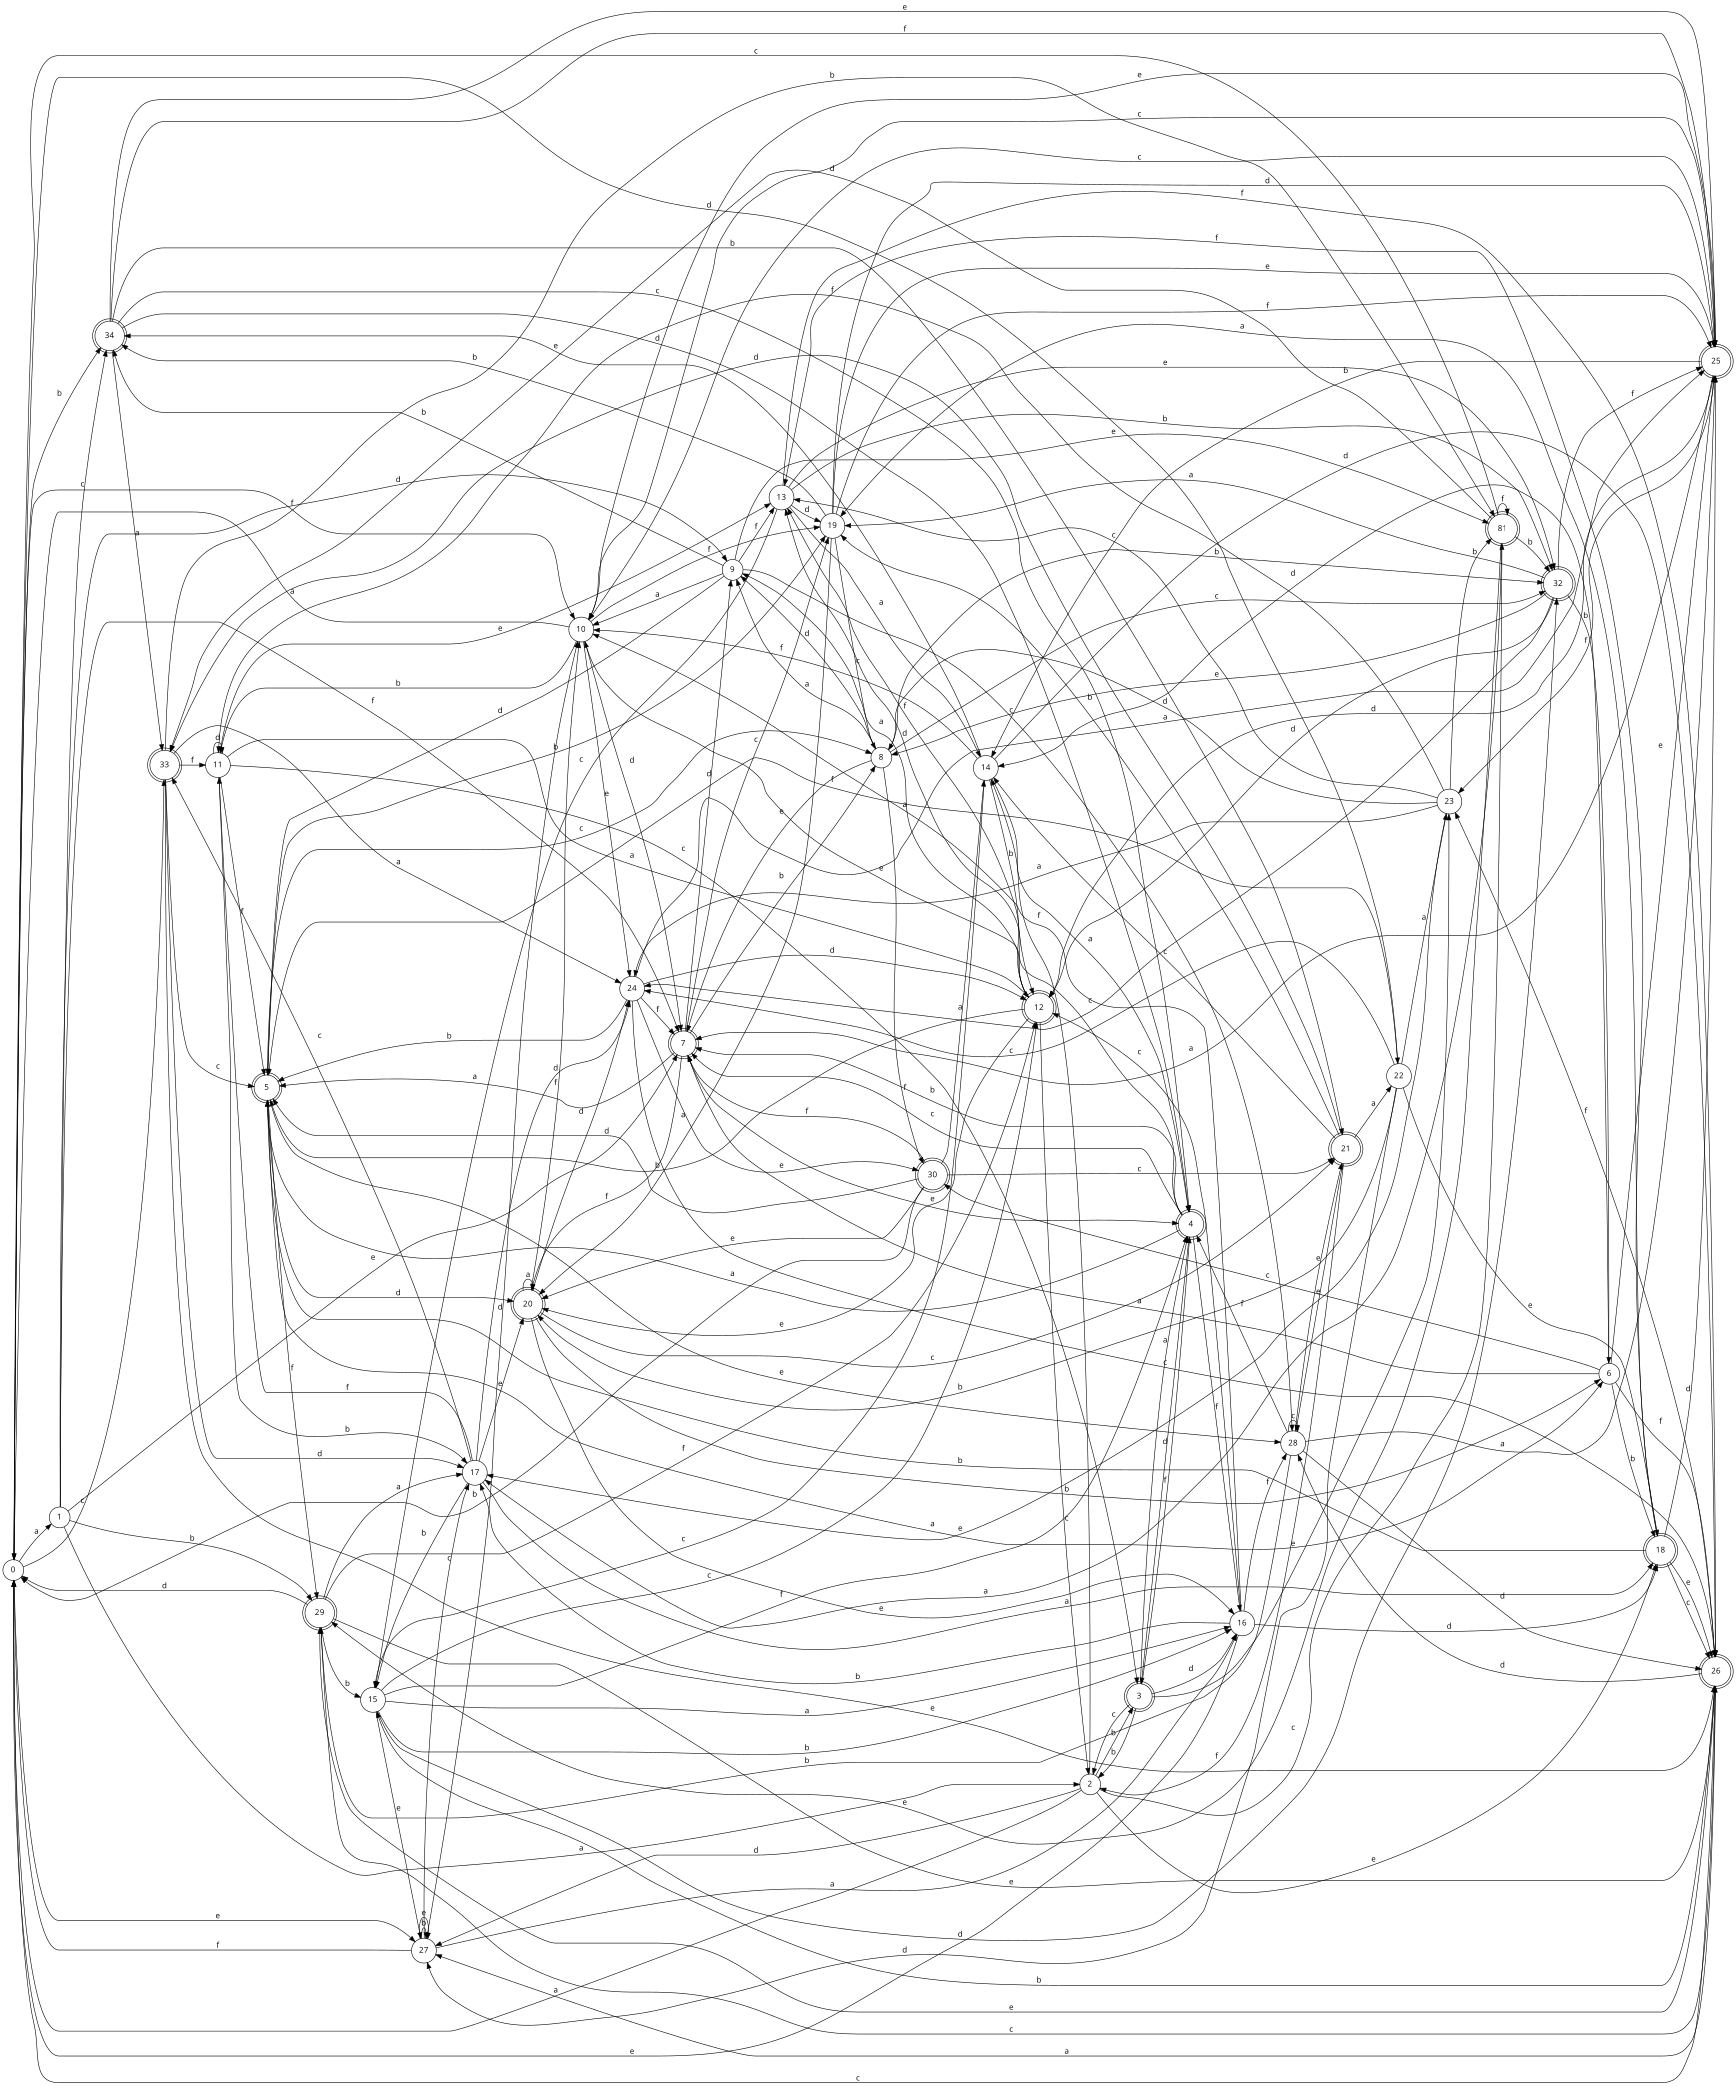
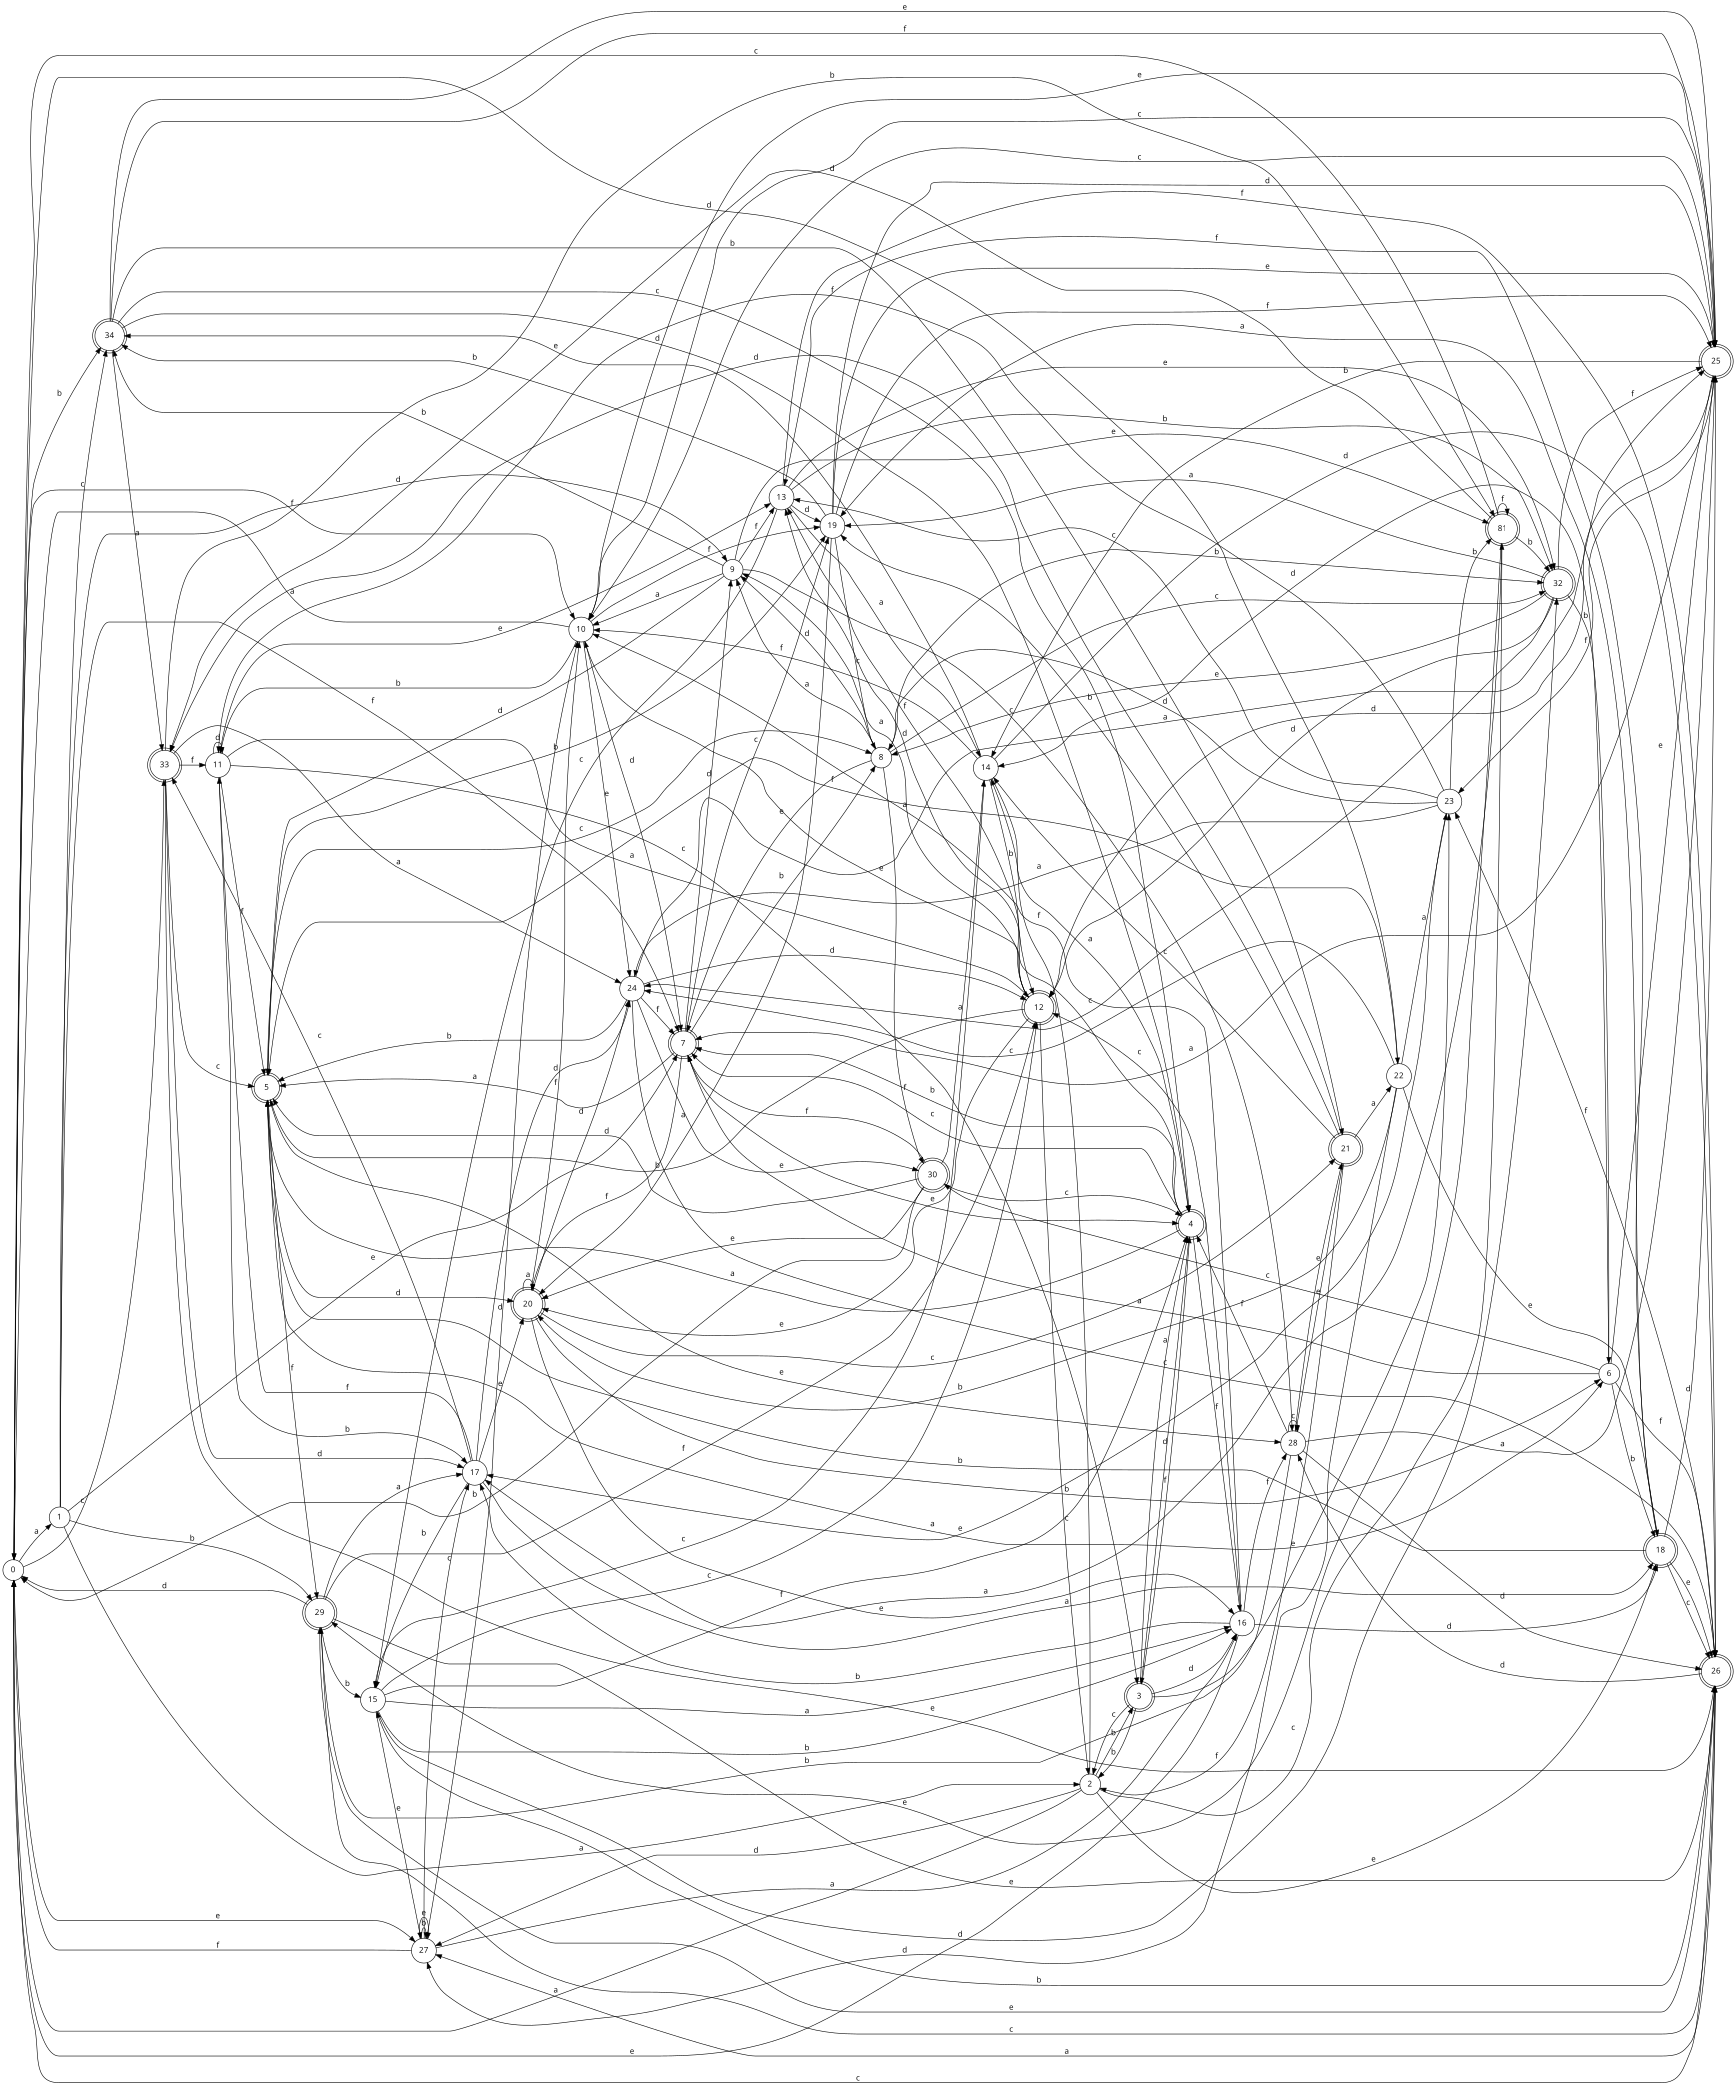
  digraph {
    fontname="Open Sans"
    rankdir=LR
    node [color=black fillcolor=white fontname="Open Sans" shape=circle style=filled]
    edge [fontname="Open Sans"]
    n1 [label=0]
    n2 [label=1]
    n3 [label=10]
    n4 [label=22]
    n5 [label=27]
    n6 [label=33 shape=doublecircle style="rounded,filled"]
    n7 [label=34 shape=doublecircle style="rounded,filled"]
    n8 [label=2]
    n9 [label=7 shape=doublecircle style="rounded,filled"]
    n10 [label=9]
    n11 [label=29 shape=doublecircle style="rounded,filled"]
    n12 [label=19]
    n13 [label=25 shape=doublecircle style="rounded,filled"]
    n14 [label=11]
    n15 [label=24]
    n16 [label=18 shape=doublecircle style="rounded,filled"]
    n17 [label=23]
    n18 [label=5 shape=doublecircle style="rounded,filled"]
    n19 [label=20 shape=doublecircle style="rounded,filled"]
    n20 [label=16]
    n21 [label=17]
    n22 [label=81 shape=doublecircle style="rounded,filled"]
    n23 [label=26 shape=doublecircle style="rounded,filled"]
    n24 [label=4 shape=doublecircle style="rounded,filled"]
    n25 [label=21 shape=doublecircle style="rounded,filled"]
    n26 [label=3 shape=doublecircle style="rounded,filled"]
    n27 [label=14]
    n28 [label=8]
    n29 [label=28]
    n30 [label=13]
    n31 [label=12 shape=doublecircle style="rounded,filled"]
    n32 [label=15]
    n33 [label=32 shape=doublecircle style="rounded,filled"]
    n34 [label=6]
    n35 [label=30 shape=doublecircle style="rounded,filled"]
    n1 -> n2 [label=a]
    n1 -> n3 [label=f]
    n1 -> n4 [label=d]
    n1 -> n5 [label=e]
    n1 -> n6 [label=c]
    n1 -> n7 [label=b]
    n2 -> n7 [label=c]
    n2 -> n8 [label=a]
    n2 -> n9 [label=e]
    n2 -> n9 [label=f]
    n2 -> n10 [label=d]
    n2 -> n11 [label=b]
    n3 -> n1 [label=a]
    n3 -> n9 [label=d]
    n3 -> n12 [label=f]
    n3 -> n13 [label=c]
    n3 -> n14 [label=b]
    n3 -> n15 [label=e]
    n4 -> n5 [label=d]
    n4 -> n15 [label=c]
    n4 -> n16 [label=e]
    n4 -> n17 [label=a]
    n4 -> n18 [label=f]
    n4 -> n19 [label=b]
    n5 -> n1 [label=f]
    n5 -> n3 [label=d]
    n5 -> n5 [label=b]
    n5 -> n5 [label=e]
    n5 -> n20 [label=a]
    n5 -> n21 [label=c]
    n6 -> n14 [label=f]
    n6 -> n15 [label=a]
    n6 -> n18 [label=c]
    n6 -> n21 [label=d]
    n6 -> n22 [label=b]
    n6 -> n23 [label=e]
    n7 -> n6 [label=a]
    n7 -> n13 [label=e]
    n7 -> n13 [label=f]
    n7 -> n24 [label=c]
    n7 -> n24 [label=d]
    n7 -> n25 [label=b]
    n8 -> n1 [label=a]
    n8 -> n5 [label=d]
    n8 -> n16 [label=e]
    n8 -> n22 [label=c]
    n8 -> n26 [label=b]
    n8 -> n27 [label=f]
    n9 -> n10 [label=d]
    n9 -> n12 [label=c]
    n9 -> n18 [label=a]
    n9 -> n19 [label=f]
    n9 -> n24 [label=e]
    n9 -> n28 [label=b]
    n10 -> n3 [label=a]
    n10 -> n7 [label=b]
    n10 -> n18 [label=d]
    n10 -> n22 [label=e]
    n10 -> n29 [label=c]
    n10 -> n30 [label=f]
    n11 -> n1 [label=d]
    n11 -> n21 [label=a]
    n11 -> n23 [label=c]
    n11 -> n23 [label=e]
    n11 -> n31 [label=f]
    n11 -> n32 [label=b]
    n12 -> n7 [label=b]
    n12 -> n13 [label=d]
    n12 -> n13 [label=e]
    n12 -> n13 [label=f]
    n12 -> n19 [label=a]
    n12 -> n28 [label=c]
    n13 -> n3 [label=c]
    n13 -> n3 [label=e]
    n13 -> n9 [label=a]
    n13 -> n17 [label=f]
    n13 -> n27 [label=b]
    n13 -> n31 [label=d]
    n14 -> n14 [label=d]
    n14 -> n18 [label=f]
    n14 -> n21 [label=b]
    n14 -> n26 [label=c]
    n14 -> n30 [label=e]
    n14 -> n31 [label=a]
    n15 -> n9 [label=f]
    n15 -> n13 [label=a]
    n15 -> n18 [label=b]
    n15 -> n23 [label=c]
    n15 -> n31 [label=d]
    n15 -> n35 [label=e]
    n16 -> n12 [label=a]
    n16 -> n13 [label=d]
    n16 -> n18 [label=b]
    n16 -> n23 [label=c]
    n16 -> n23 [label=e]
    n16 -> n30 [label=f]
    n17 -> n14 [label=f]
    n17 -> n15 [label=a]
    n17 -> n21 [label=e]
    n17 -> n22 [label=b]
    n17 -> n28 [label=d]
    n17 -> n30 [label=c]
    n18 -> n11 [label=f]
    n18 -> n12 [label=b]
    n18 -> n19 [label=d]
    n18 -> n28 [label=c]
    n18 -> n29 [label=e]
    n18 -> n34 [label=a]
    n19 -> n3 [label=f]
    n19 -> n15 [label=d]
    n19 -> n19 [label=a]
    n19 -> n20 [label=e]
    n19 -> n25 [label=c]
    n19 -> n34 [label=b]
    n20 -> n1 [label=e]
    n20 -> n3 [label=a]
    n20 -> n16 [label=d]
    n20 -> n21 [label=b]
    n20 -> n29 [label=f]
    n20 -> n31 [label=c]
    n21 -> n6 [label=c]
    n21 -> n14 [label=f]
    n21 -> n15 [label=d]
    n21 -> n16 [label=a]
    n21 -> n19 [label=e]
    n21 -> n32 [label=b]
    n22 -> n1 [label=c]
    n22 -> n6 [label=d]
    n22 -> n11 [label=e]
    n22 -> n21 [label=a]
    n22 -> n22 [label=f]
    n22 -> n33 [label=b]
    n23 -> n1 [label=c]
    n23 -> n5 [label=a]
    n23 -> n11 [label=e]
    n23 -> n17 [label=f]
    n23 -> n29 [label=d]
    n23 -> n32 [label=b]
    n24 -> n3 [label=e]
    n24 -> n9 [label=b]
    n24 -> n9 [label=c]
    n24 -> n18 [label=a]
    n24 -> n20 [label=f]
    n24 -> n26 [label=d]
    n25 -> n4 [label=a]
    n25 -> n6 [label=d]
    n25 -> n8 [label=f]
    n25 -> n12 [label=b]
    n25 -> n27 [label=c]
    n25 -> n29 [label=e]
    n26 -> n8 [label=b]
    n26 -> n8 [label=c]
    n26 -> n17 [label=e]
    n26 -> n20 [label=d]
    n26 -> n24 [label=a]
    n26 -> n24 [label=f]
    n27 -> n3 [label=f]
    n27 -> n7 [label=e]
    n27 -> n23 [label=d]
    n27 -> n24 [label=a]
    n27 -> n31 [label=b]
    n27 -> n32 [label=c]
    n28 -> n9 [label=e]
    n28 -> n10 [label=a]
    n28 -> n10 [label=d]
    n28 -> n33 [label=b]
    n28 -> n33 [label=c]
    n28 -> n35 [label=f]
    n29 -> n11 [label=b]
    n29 -> n13 [label=a]
    n29 -> n23 [label=d]
    n29 -> n24 [label=f]
    n29 -> n25 [label=e]
    n29 -> n29 [label=c]
    n30 -> n12 [label=d]
    n30 -> n23 [label=f]
    n30 -> n27 [label=a]
    n30 -> n32 [label=c]
    n30 -> n33 [label=b]
    n30 -> n33 [label=e]
    n31 -> n8 [label=c]
    n31 -> n10 [label=a]
    n31 -> n18 [label=b]
    n31 -> n19 [label=e]
    n31 -> n30 [label=d]
    n31 -> n30 [label=f]
    n32 -> n5 [label=e]
    n32 -> n20 [label=a]
    n32 -> n20 [label=b]
    n32 -> n24 [label=f]
    n32 -> n31 [label=c]
    n32 -> n33 [label=d]
    n33 -> n12 [label=a]
    n33 -> n13 [label=f]
    n33 -> n15 [label=c]
    n33 -> n28 [label=e]
    n33 -> n31 [label=d]
    n33 -> n34 [label=b]
    n34 -> n9 [label=a]
    n34 -> n13 [label=e]
    n34 -> n16 [label=b]
    n34 -> n23 [label=f]
    n34 -> n27 [label=d]
    n34 -> n35 [label=c]
    n35 -> n1 [label=b]
    n35 -> n9 [label=f]
    n35 -> n18 [label=d]
    n35 -> n19 [label=e]
-   n35 -> n25 [label=c]
+   n35 -> n24 [label=c]
    n35 -> n27 [label=a]
  }
